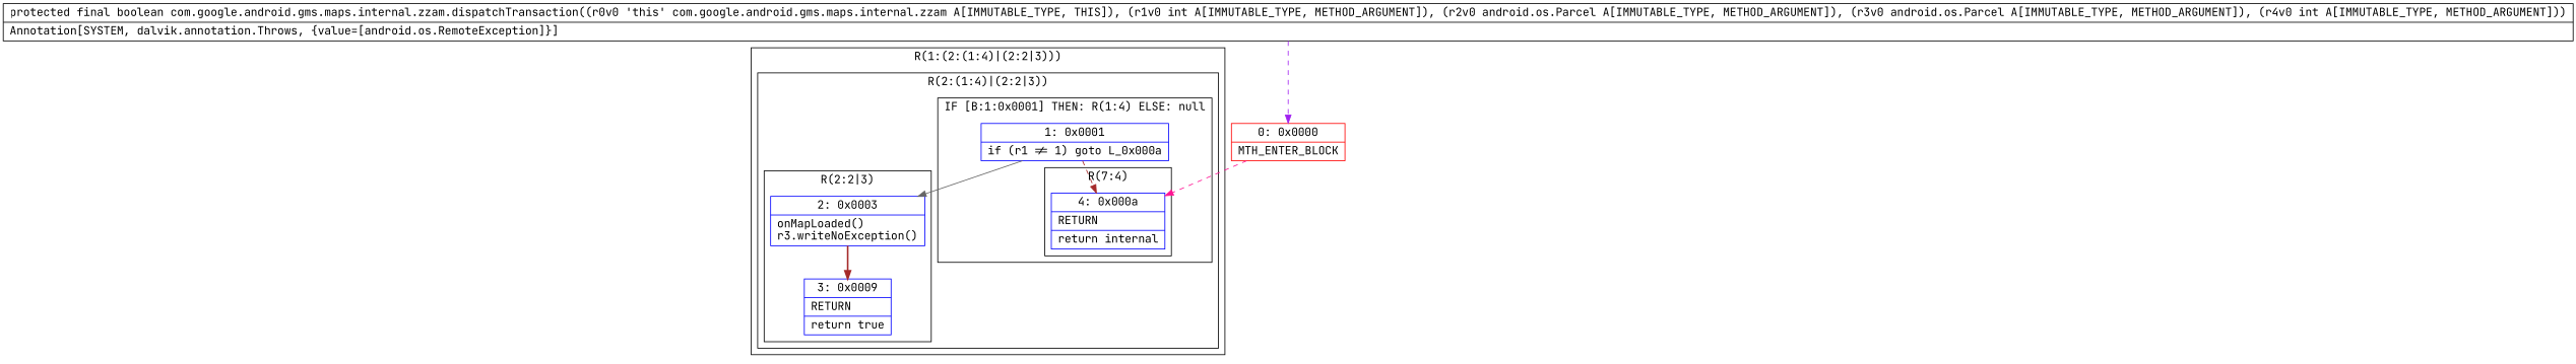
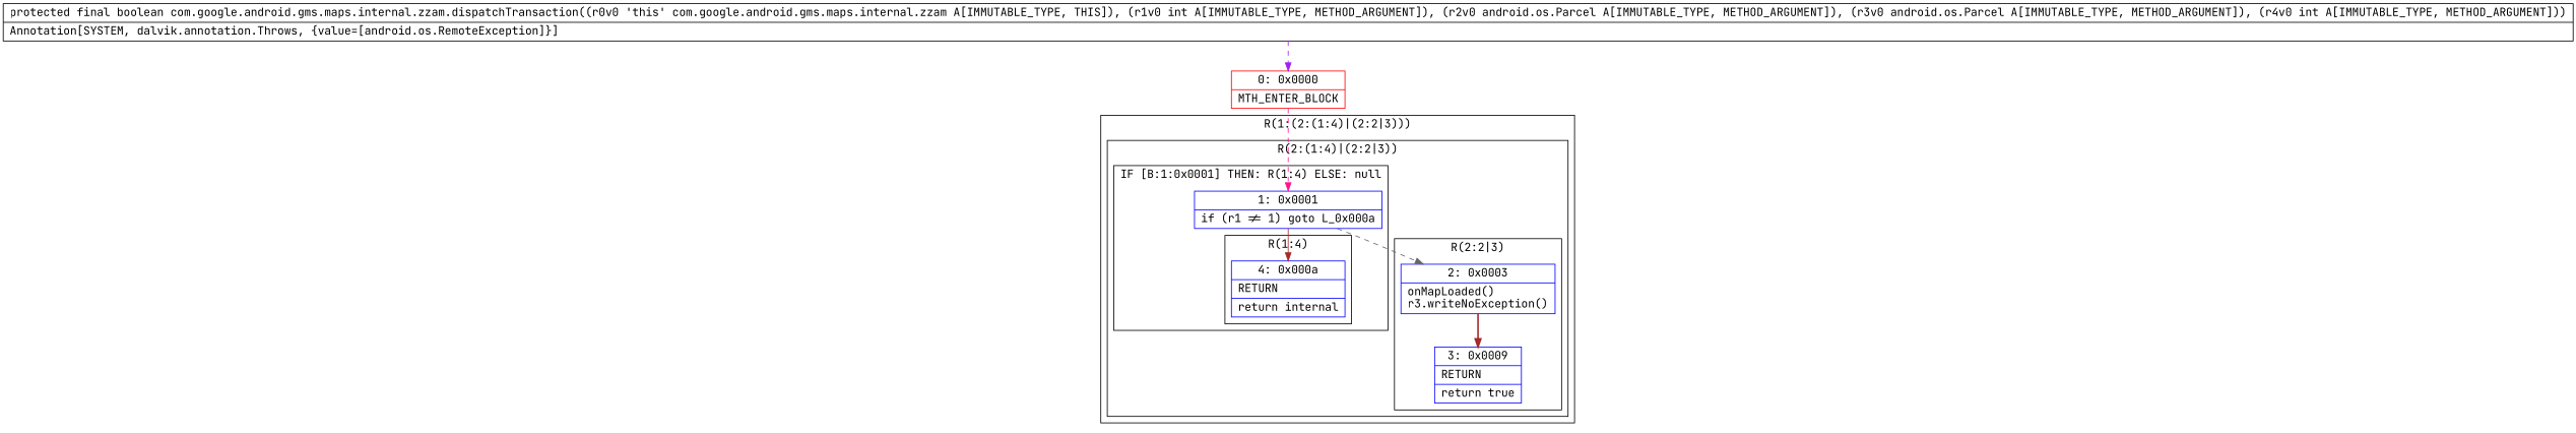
  digraph {
    fontname="JetBrains Mono"
    node [color=blue fontname="JetBrains Mono" shape=record]
    edge [color=brown fontname="JetBrains Mono" style=solid]
    n1 [label="{4\:\ 0x000a|RETURN\l|return internal\l}"]
    n2 [label="{1\:\ 0x0001|if (r1 != 1) goto L_0x000a\l}"]
    n3 [label="{2\:\ 0x0003|onMapLoaded()\lr3.writeNoException()\l}"]
    n4 [label="{3\:\ 0x0009|RETURN\l|return true\l}"]
    n5 [color=red label="{0\:\ 0x0000|MTH_ENTER_BLOCK\l}"]
    n6 [label="{protected final boolean com.google.android.gms.maps.internal.zzam.dispatchTransaction((r0v0 'this' com.google.android.gms.maps.internal.zzam A[IMMUTABLE_TYPE, THIS]), (r1v0 int A[IMMUTABLE_TYPE, METHOD_ARGUMENT]), (r2v0 android.os.Parcel A[IMMUTABLE_TYPE, METHOD_ARGUMENT]), (r3v0 android.os.Parcel A[IMMUTABLE_TYPE, METHOD_ARGUMENT]), (r4v0 int A[IMMUTABLE_TYPE, METHOD_ARGUMENT]))  | Annotation[SYSTEM, dalvik.annotation.Throws, \{value=[android.os.RemoteException]\}]\l}" color=""]
    subgraph cluster_1 {
      label="R(1:(2:(1:4)|(2:2|3)))"
      subgraph cluster_2 {
        label="R(2:(1:4)|(2:2|3))"
        subgraph cluster_3 {
          label="IF [B:1:0x0001] THEN: R(1:4) ELSE: null"
          n2
          subgraph cluster_4 {
-           label="R(7:4)"
+           label="R(1:4)"
            n1
          }
        }
        subgraph cluster_5 {
          label="R(2:2|3)"
          n3
          n4
        }
      }
    }
-   n2 -> n1 [style=dashed]
-   n2 -> n3 [color=gray40]
+   n2 -> n1
+   n2 -> n3 [color=gray40 style=dashed]
    n3 -> n4 [style=bold]
-   n5 -> n1 [color=deeppink style=dashed]
+   n5 -> n2 [color=deeppink style=dashed]
    n6 -> n5 [color=purple style=dashed]
  }
